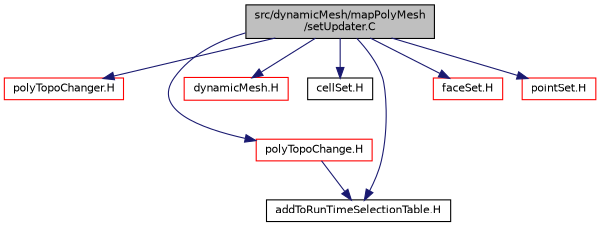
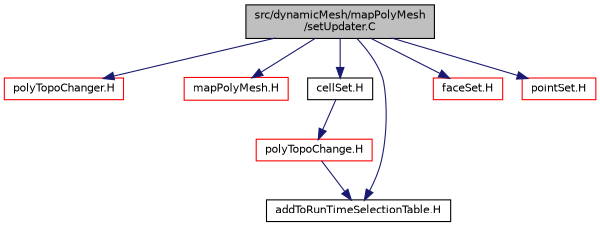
  digraph {
    node [color=red fontname=Helvetica fontsize=10 shape=record]
    edge [color=midnightblue fontname=Helvetica fontsize=10 labelfontname=Helvetica labelfontsize=10 style=solid]
    n1 [color=black fillcolor=grey75 fontcolor=black height=0.2 label="src/dynamicMesh/mapPolyMesh\l/setUpdater.C" style=filled width=0.4]
    n2 [height=0.2 label="polyTopoChanger.H" width=0.4]
    n3 [height=0.2 label="polyTopoChange.H" width=0.4]
-   n4 [height=0.2 label="dynamicMesh.H" width=0.4]
+   n4 [height=0.2 label="mapPolyMesh.H" width=0.4]
    n5 [color=black height=0.2 label="addToRunTimeSelectionTable.H" width=0.4]
    n6 [color=black height=0.2 label="cellSet.H" width=0.4]
    n7 [height=0.2 label="faceSet.H" width=0.4]
    n8 [height=0.2 label="pointSet.H" width=0.4]
    n1 -> n2
-   n1 -> n3
+   n6 -> n3
    n1 -> n4
    n1 -> n5
    n1 -> n6
    n1 -> n7
    n1 -> n8
    n3 -> n5
  }
